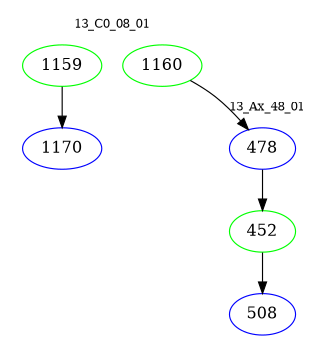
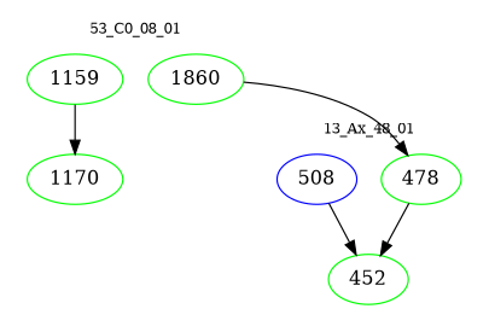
  digraph {
    node [color=green]
    edge [color=black]
-   n1 [color=blue label=478]
+   n1 [label=478]
    n2 [label=452]
    n3 [color=blue label=508]
-   n4 [label=1160]
+   n4 [label=1860]
    n5 [label=1159]
-   n6 [color=blue label=1170]
+   n6 [label=1170]
    subgraph cluster_1 {
      color=white
      fontsize=10
      label="13_Ax_48_01"
      n1
      n2
      n3
    }
    subgraph cluster_2 {
      color=white
      fontsize=10
-     label="13_C0_08_01"
+     label="53_C0_08_01"
      n4
      n5
      n6
    }
    n1 -> n2
-   n2 -> n3
+   n3 -> n2
    n4 -> n1
    n5 -> n6
  }
